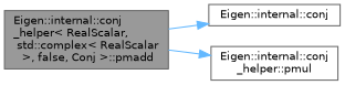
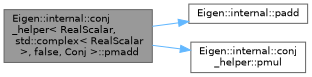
  digraph {
    rankdir=LR
    fontname="DejaVu Sans"
    node [color=grey40 fillcolor=white fontname="DejaVu Sans" fontsize=10 shape=box style=filled]
    edge [color=steelblue1 fontname="DejaVu Sans" fontsize=10 labelfontname=Helvetica labelfontsize=10 style=solid]
    n1 [color=gray40 fillcolor=grey60 fontcolor=black height=0.2 label="Eigen::internal::conj\l_helper\< RealScalar,\l std::complex\< RealScalar\l \>, false, Conj \>::pmadd" width=0.4]
-   n2 [height=0.2 label="Eigen::internal::conj" width=0.4]
+   n2 [height=0.2 label="Eigen::internal::padd" width=0.4]
    n3 [height=0.2 label="Eigen::internal::conj\l_helper::pmul" width=0.4]
    n1 -> n2
    n1 -> n3
  }
